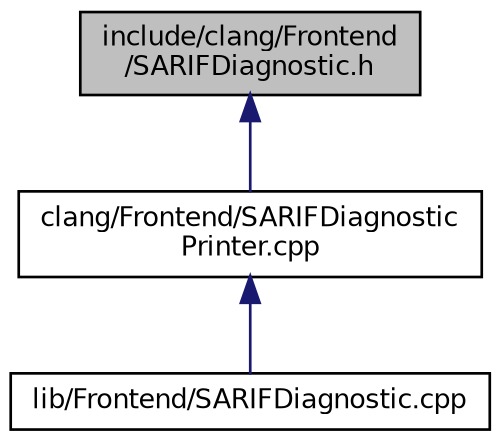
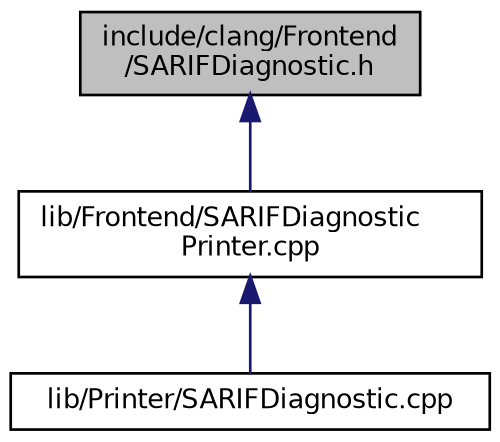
  digraph {
    node [color=black fontname=Helvetica fontsize=10 shape=record]
    edge [color=midnightblue dir=back fontname=Helvetica fontsize=10 labelfontname=Helvetica labelfontsize=10 style=solid]
    n1 [fillcolor=grey75 fontcolor=black height=0.2 label="include/clang/Frontend\l/SARIFDiagnostic.h" style=filled width=0.4]
-   n2 [height=0.2 label="clang/Frontend/SARIFDiagnostic\lPrinter.cpp" width=0.4]
-   n3 [height=0.2 label="lib/Frontend/SARIFDiagnostic.cpp" width=0.4]
+   n2 [height=0.2 label="lib/Frontend/SARIFDiagnostic\lPrinter.cpp" width=0.4]
+   n3 [height=0.2 label="lib/Printer/SARIFDiagnostic.cpp" width=0.4]
    n1 -> n2
    n2 -> n3
  }
